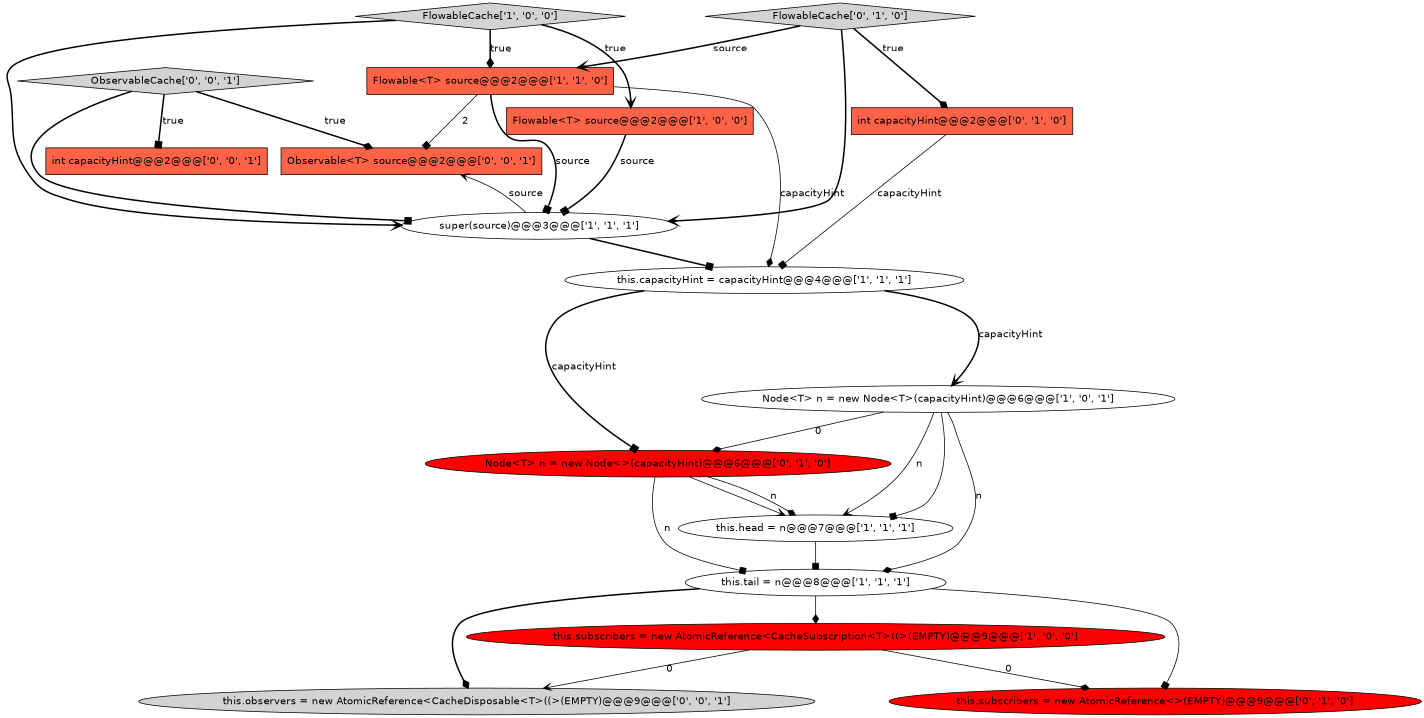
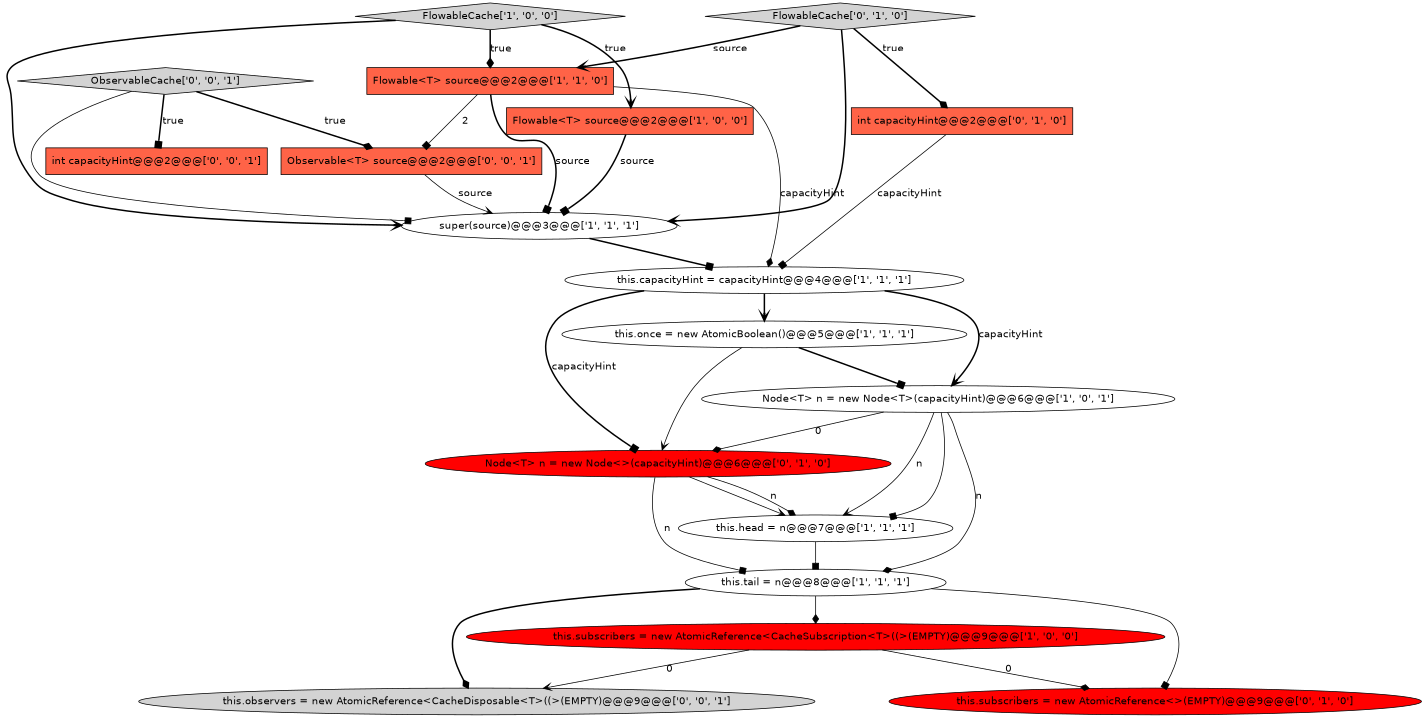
  digraph {
    fontname="DejaVu Sans"
    node [fillcolor=white fontname="DejaVu Sans" shape=ellipse style=filled]
    edge [arrowhead=box fontname="DejaVu Sans" style=solid]
    n1 [fillcolor=tomato label="Observable<T> source@@@2@@@['0', '0', '1']" shape=box]
    n2 [label="super(source)@@@3@@@['1', '1', '1']"]
    n3 [label="this.capacityHint = capacityHint@@@4@@@['1', '1', '1']"]
    n4 [fillcolor=tomato label="Flowable<T> source@@@2@@@['1', '1', '0']" shape=box]
+   n5 [label="this.once = new AtomicBoolean()@@@5@@@['1', '1', '1']"]
    n6 [label="Node<T> n = new Node<T>(capacityHint)@@@6@@@['1', '0', '1']"]
    n7 [fillcolor=red label="Node<T> n = new Node<>(capacityHint)@@@6@@@['0', '1', '0']"]
    n8 [fillcolor=lightgray label="this.observers = new AtomicReference<CacheDisposable<T>((>(EMPTY)@@@9@@@['0', '0', '1']"]
    n9 [fillcolor=tomato label="Flowable<T> source@@@2@@@['1', '0', '0']" shape=box]
    n10 [label="this.tail = n@@@8@@@['1', '1', '1']"]
    n11 [label="this.head = n@@@7@@@['1', '1', '1']"]
    n12 [fillcolor=red label="this.subscribers = new AtomicReference<>(EMPTY)@@@9@@@['0', '1', '0']"]
    n13 [fillcolor=red label="this.subscribers = new AtomicReference<CacheSubscription<T>((>(EMPTY)@@@9@@@['1', '0', '0']"]
    n14 [fillcolor=tomato label="int capacityHint@@@2@@@['0', '1', '0']" shape=box]
    n15 [fillcolor=lightgray label="FlowableCache['0', '1', '0']" shape=diamond]
    n16 [fillcolor=lightgray label="ObservableCache['0', '0', '1']" shape=diamond]
    n17 [fillcolor=tomato label="int capacityHint@@@2@@@['0', '0', '1']" shape=box]
    n18 [fillcolor=lightgray label="FlowableCache['1', '0', '0']" shape=diamond]
-   n2 -> n1 [arrowhead=vee label=source]
+   n1 -> n2 [arrowhead=vee label=source]
    n2 -> n3 [style=bold]
+   n3 -> n5 [arrowhead=vee style=bold]
    n3 -> n6 [arrowhead=vee label=capacityHint style=bold]
    n3 -> n7 [label=capacityHint style=bold]
    n4 -> n1 [label=2]
    n4 -> n2 [label=source style=bold]
    n4 -> n3 [arrowhead=diamond label=capacityHint]
+   n5 -> n6 [style=bold]
+   n5 -> n7 [arrowhead=vee]
    n6 -> n7 [arrowhead=diamond label=0]
    n6 -> n10 [arrowhead=diamond label=n]
    n6 -> n11
    n6 -> n11 [arrowhead=vee label=n]
    n7 -> n10 [label=n]
    n7 -> n11 [arrowhead=vee]
    n7 -> n11 [arrowhead=diamond label=n]
    n9 -> n2 [label=source style=bold]
    n10 -> n8 [arrowhead=diamond style=bold]
    n10 -> n12
    n10 -> n13 [arrowhead=diamond]
    n11 -> n10
    n13 -> n8 [arrowhead=vee label=0]
    n13 -> n12 [arrowhead=diamond label=0]
    n14 -> n3 [label=capacityHint]
    n15 -> n2 [arrowhead=vee style=bold]
    n15 -> n4 [arrowhead=vee label=source style=bold]
    n15 -> n14 [arrowhead=diamond label=true style=bold]
    n16 -> n1 [arrowhead=diamond label=true style=bold]
-   n16 -> n2 [style=bold]
+   n16 -> n2
    n16 -> n17 [label=true style=bold]
    n18 -> n2 [arrowhead=vee style=bold]
    n18 -> n4 [arrowhead=diamond label=true style=bold]
    n18 -> n9 [arrowhead=vee label=true style=bold]
  }
